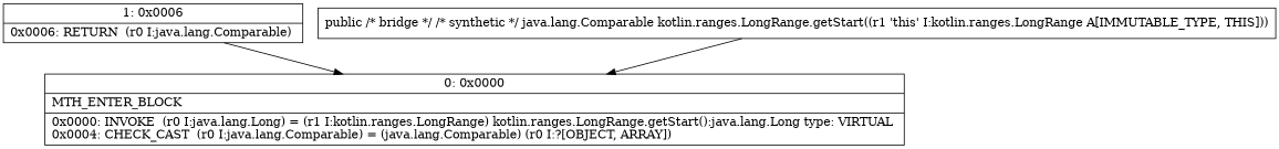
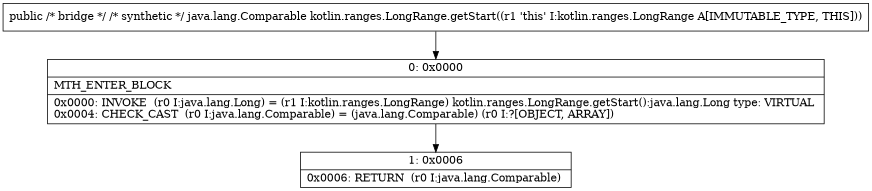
  digraph {
    node [shape=record]
    n1 [label="{0\:\ 0x0000|MTH_ENTER_BLOCK\l|0x0000: INVOKE  (r0 I:java.lang.Long) = (r1 I:kotlin.ranges.LongRange) kotlin.ranges.LongRange.getStart():java.lang.Long type: VIRTUAL \l0x0004: CHECK_CAST  (r0 I:java.lang.Comparable) = (java.lang.Comparable) (r0 I:?[OBJECT, ARRAY]) \l}"]
    n2 [label="{1\:\ 0x0006|0x0006: RETURN  (r0 I:java.lang.Comparable) \l}"]
    n3 [label="{public \/* bridge *\/ \/* synthetic *\/ java.lang.Comparable kotlin.ranges.LongRange.getStart((r1 'this' I:kotlin.ranges.LongRange A[IMMUTABLE_TYPE, THIS])) }"]
-   n2 -> n1
+   n1 -> n2
    n3 -> n1
  }
